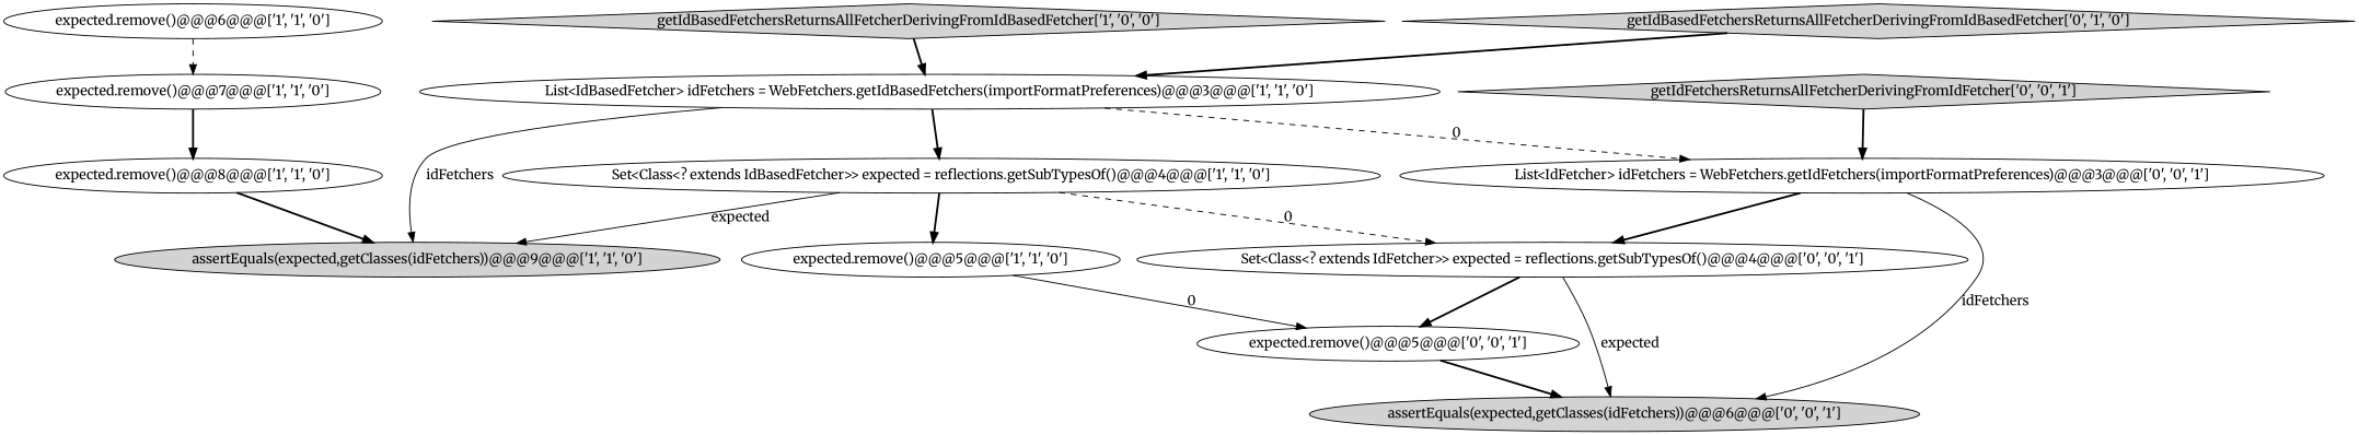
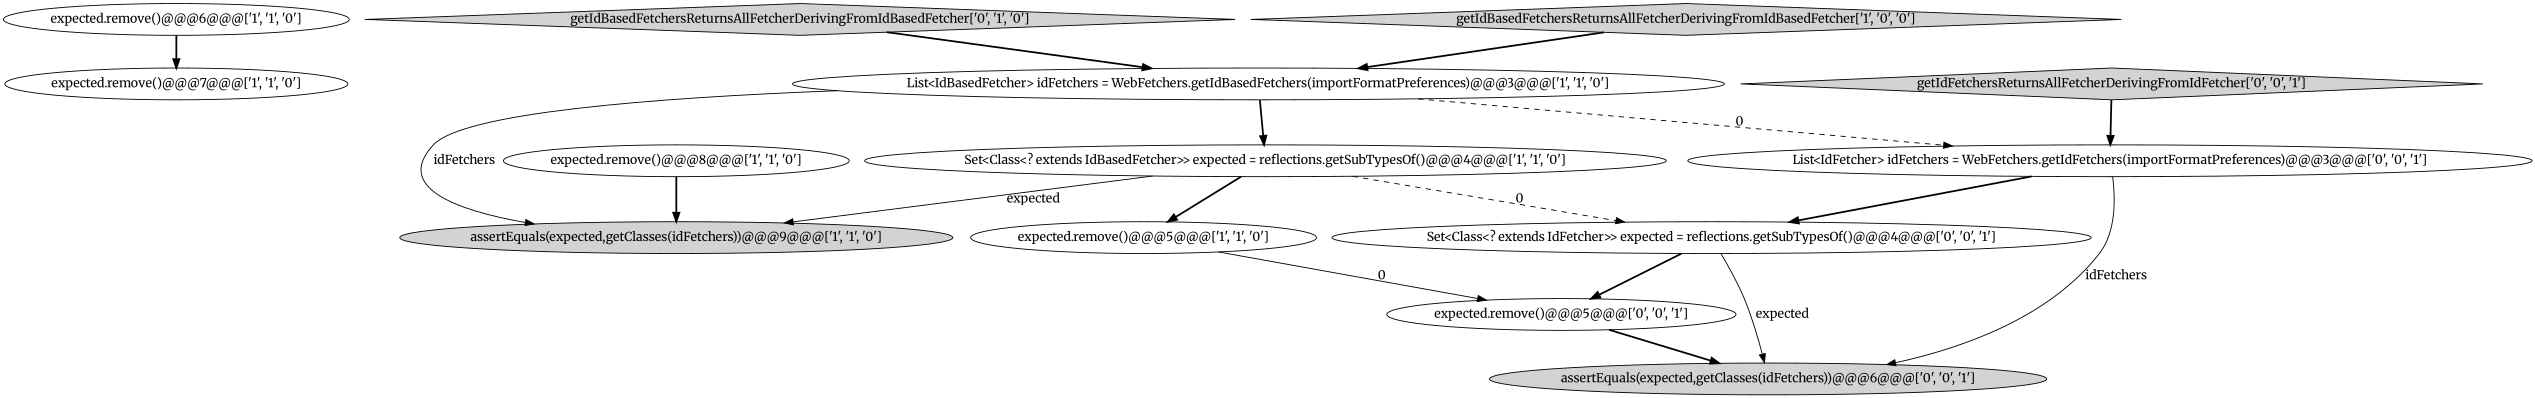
  digraph {
    fontname=Merriweather
    node [fillcolor=white fontname=Merriweather shape=ellipse style=filled]
    edge [fontname=Merriweather style=bold]
    n1 [label="expected.remove()@@@6@@@['1', '1', '0']"]
    n2 [label="expected.remove()@@@7@@@['1', '1', '0']"]
    n3 [label="expected.remove()@@@8@@@['1', '1', '0']"]
    n4 [fillcolor=lightgray label="assertEquals(expected,getClasses(idFetchers))@@@9@@@['1', '1', '0']"]
    n5 [label="Set<Class<? extends IdBasedFetcher>> expected = reflections.getSubTypesOf()@@@4@@@['1', '1', '0']"]
    n6 [label="Set<Class<? extends IdFetcher>> expected = reflections.getSubTypesOf()@@@4@@@['0', '0', '1']"]
    n7 [label="expected.remove()@@@5@@@['1', '1', '0']"]
    n8 [fillcolor=lightgray label="assertEquals(expected,getClasses(idFetchers))@@@6@@@['0', '0', '1']"]
    n9 [label="expected.remove()@@@5@@@['0', '0', '1']"]
    n10 [fillcolor=lightgray label="getIdBasedFetchersReturnsAllFetcherDerivingFromIdBasedFetcher['0', '1', '0']" shape=diamond]
    n11 [label="List<IdBasedFetcher> idFetchers = WebFetchers.getIdBasedFetchers(importFormatPreferences)@@@3@@@['1', '1', '0']"]
    n12 [label="List<IdFetcher> idFetchers = WebFetchers.getIdFetchers(importFormatPreferences)@@@3@@@['0', '0', '1']"]
    n13 [fillcolor=lightgray label="getIdFetchersReturnsAllFetcherDerivingFromIdFetcher['0', '0', '1']" shape=diamond]
    n14 [fillcolor=lightgray label="getIdBasedFetchersReturnsAllFetcherDerivingFromIdBasedFetcher['1', '0', '0']" shape=diamond]
-   n1 -> n2 [style=dashed]
-   n2 -> n3
+   n1 -> n2
    n3 -> n4
    n5 -> n4 [label=expected style=solid]
    n5 -> n6 [label=0 style=dashed]
    n5 -> n7
    n6 -> n8 [label=expected style=solid]
    n6 -> n9
    n7 -> n9 [label=0 style=solid]
    n9 -> n8
    n10 -> n11
    n11 -> n4 [label=idFetchers style=solid]
    n11 -> n5
    n11 -> n12 [label=0 style=dashed]
    n12 -> n6
    n12 -> n8 [label=idFetchers style=solid]
    n13 -> n12
    n14 -> n11
  }
